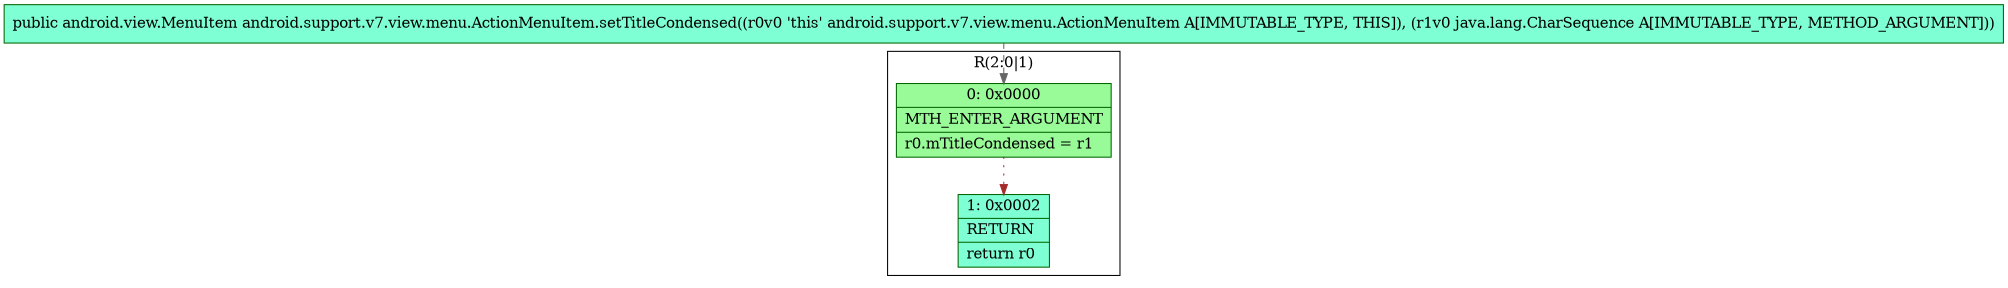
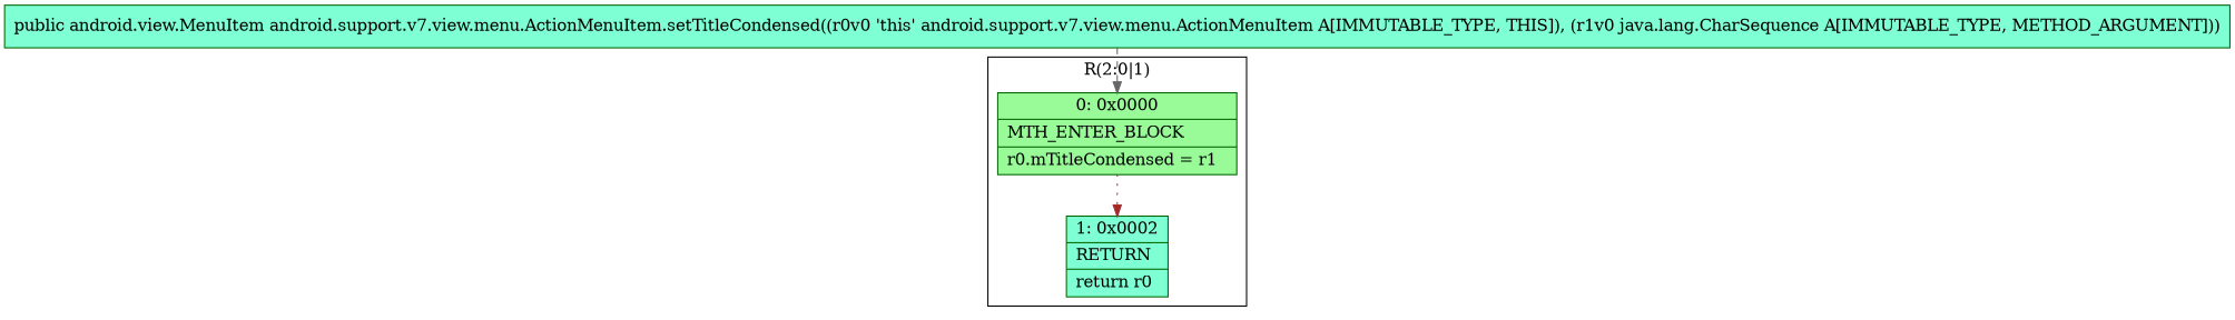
  digraph {
    node [color=darkgreen shape=record style=filled fillcolor=aquamarine]
-   n1 [label="{0\:\ 0x0000|MTH_ENTER_ARGUMENT\l|r0.mTitleCondensed = r1\l}" fillcolor=palegreen]
+   n1 [label="{0\:\ 0x0000|MTH_ENTER_BLOCK\l|r0.mTitleCondensed = r1\l}" fillcolor=palegreen]
    n2 [label="{1\:\ 0x0002|RETURN\l|return r0\l}"]
    n3 [label="{public android.view.MenuItem android.support.v7.view.menu.ActionMenuItem.setTitleCondensed((r0v0 'this' android.support.v7.view.menu.ActionMenuItem A[IMMUTABLE_TYPE, THIS]), (r1v0 java.lang.CharSequence A[IMMUTABLE_TYPE, METHOD_ARGUMENT])) }"]
    subgraph cluster_1 {
      label="R(2:0|1)"
      n1
      n2
    }
    n1 -> n2 [color=brown style=dotted]
    n3 -> n1 [color=gray40 style=dashed]
  }
